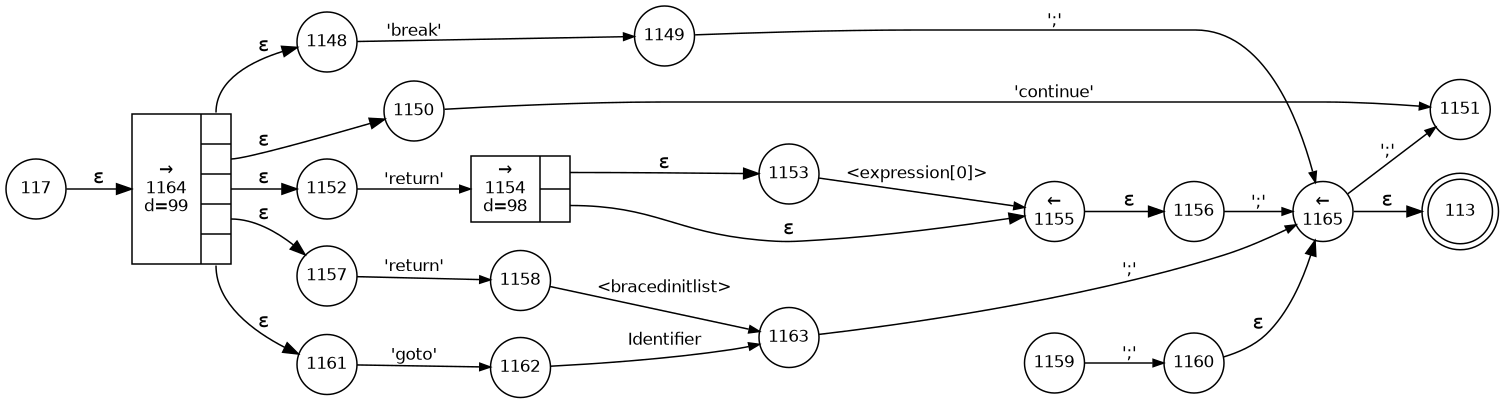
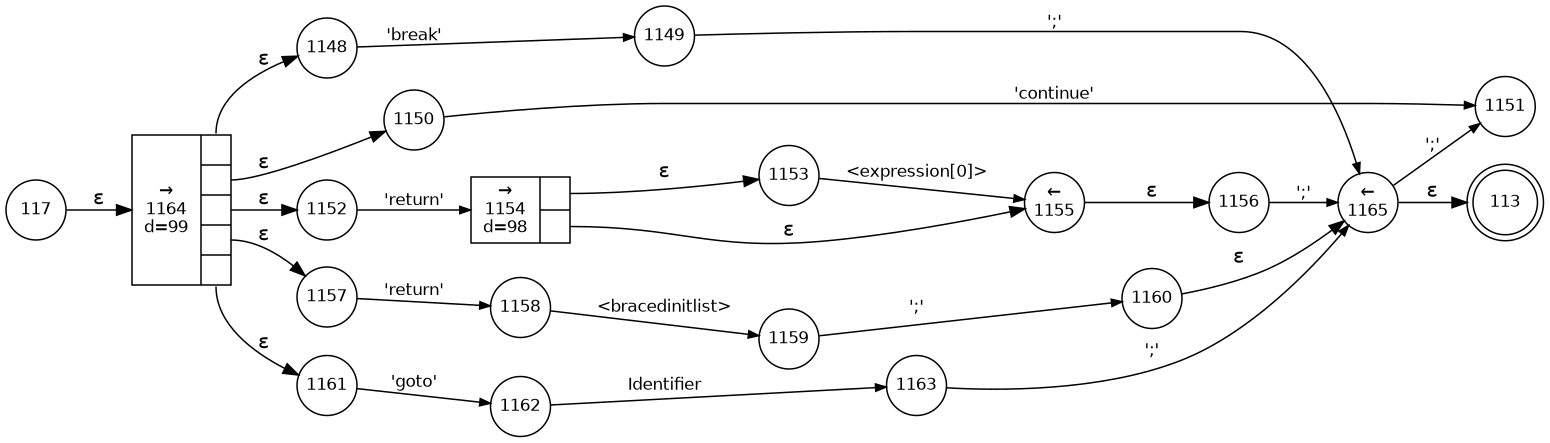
  digraph {
    fontname="DejaVu Sans"
    rankdir=LR
    node [fixedsize=true fontname="DejaVu Sans" fontsize=11 shape=circle peripheries=1]
    edge [arrowhead=normal arrowsize=.7 fontname="DejaVu Sans" fontsize=11]
    n1 [label=113 shape=doublecircle width=.6 peripheries=""]
    n2 [label=1152 width=.55]
    n3 [fixedsize=false label="{&rarr;\n1154\nd=98|{<p0>|<p1>}}" shape=record]
    n4 [label=1153 width=.55]
    n5 [label="&larr;\n1155" width=.55]
    n6 [label=1156 width=.55]
    n7 [label="&larr;\n1165" width=.55]
    n8 [label=1151 width=.55]
    n9 [label=1157 width=.55]
    n10 [label=1158 width=.55]
    n11 [label=1159 width=.55]
    n12 [label=1160 width=.55]
    n13 [label=1161 width=.55]
    n14 [label=1162 width=.55]
    n15 [label=1163 width=.55]
    n16 [fixedsize=false label="{&rarr;\n1164\nd=99|{<p0>|<p1>|<p2>|<p3>|<p4>}}" shape=record]
    n17 [label=1148 width=.55]
    n18 [label=1150 width=.55]
    n19 [label=1149 width=.55]
    n20 [label=117 width=.55]
    n2 -> n3 [label="'return'"]
    n3 -> n4 [label="&epsilon;" tailport=p0 arrowhead="" arrowsize="" fontsize=""]
    n3 -> n5 [label="&epsilon;" tailport=p1 arrowhead="" arrowsize="" fontsize=""]
    n4 -> n5 [label="<expression[0]>"]
    n5 -> n6 [label="&epsilon;" arrowhead="" arrowsize="" fontsize=""]
    n6 -> n7 [label="';'"]
    n7 -> n1 [label="&epsilon;" arrowhead="" arrowsize="" fontsize=""]
    n7 -> n8 [label="';'"]
    n9 -> n10 [label="'return'"]
-   n10 -> n15 [label="<bracedinitlist>"]
+   n10 -> n11 [label="<bracedinitlist>"]
    n11 -> n12 [label="';'"]
    n12 -> n7 [label="&epsilon;" arrowhead="" arrowsize="" fontsize=""]
    n13 -> n14 [label="'goto'"]
    n14 -> n15 [label=Identifier]
    n15 -> n7 [label="';'"]
    n16 -> n2 [label="&epsilon;" tailport=p2 arrowhead="" arrowsize="" fontsize=""]
    n16 -> n9 [label="&epsilon;" tailport=p3 arrowhead="" arrowsize="" fontsize=""]
    n16 -> n13 [label="&epsilon;" tailport=p4 arrowhead="" arrowsize="" fontsize=""]
    n16 -> n17 [label="&epsilon;" tailport=p0 arrowhead="" arrowsize="" fontsize=""]
    n16 -> n18 [label="&epsilon;" tailport=p1 arrowhead="" arrowsize="" fontsize=""]
    n17 -> n19 [label="'break'"]
    n18 -> n8 [label="'continue'"]
    n19 -> n7 [label="';'"]
    n20 -> n16 [label="&epsilon;" arrowhead="" arrowsize="" fontsize=""]
  }
